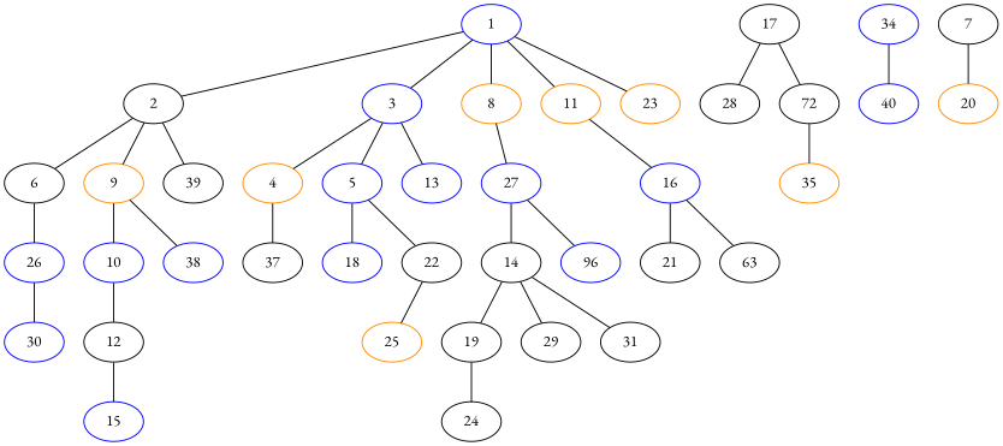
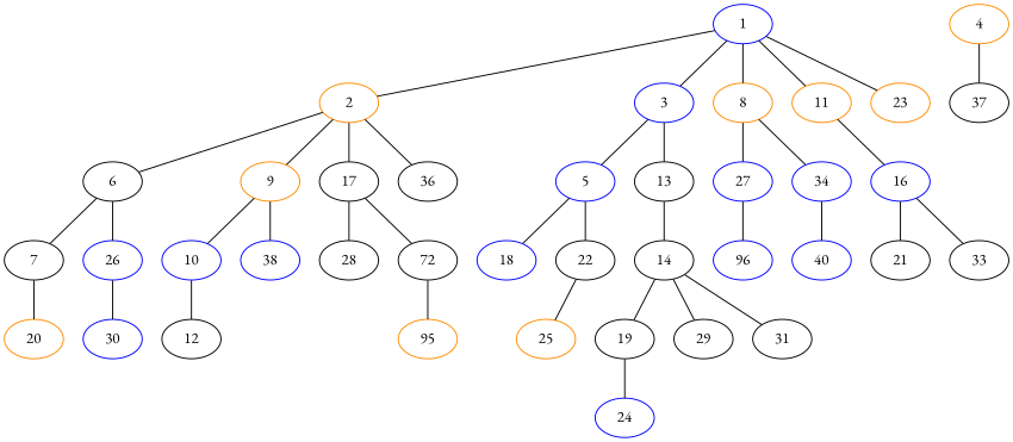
  graph {
    fontname="EB Garamond"
    node [color=black fontname="EB Garamond"]
    edge [fontname="EB Garamond"]
    1 [color=blue]
-   2
+   2 [color=darkorange]
    3 [color=blue]
    8 [color=darkorange]
    11 [color=darkorange]
    23 [color=darkorange]
    6
    9 [color=darkorange]
    17
-   39
+   39 [label=36]
    4 [color=darkorange]
    5 [color=blue]
-   13 [color=blue]
+   13
    27 [color=blue]
    34 [color=blue]
    16 [color=blue]
    7
    26 [color=blue]
    10 [color=blue]
    38 [color=blue]
    28
    n22 [label=72]
    37
    18 [color=blue]
    22
    14
    n27 [color=blue label=96]
    40 [color=blue]
    21
-   33 [label=63]
+   33
    20 [color=darkorange]
    30 [color=blue]
    12
-   35 [color=darkorange]
+   35 [color=darkorange label=95]
    25 [color=darkorange]
    19
    29
    31
-   15 [color=blue]
-   24
+   24 [color=blue]
    1 -- 2
    1 -- 3
    1 -- 8
    1 -- 11
    1 -- 23
    2 -- 6
    2 -- 9
+   2 -- 17
    2 -- 39
-   3 -- 4
    3 -- 5
    3 -- 13
    8 -- 27
+   8 -- 34
    11 -- 16
+   6 -- 7
    6 -- 26
    9 -- 10
    9 -- 38
    17 -- 28
    17 -- n22
    4 -- 37
    5 -- 18
    5 -- 22
-   27 -- 14
+   13 -- 14
    27 -- n27
    34 -- 40
    16 -- 21
    16 -- 33
    7 -- 20
    26 -- 30
    10 -- 12
    n22 -- 35
    22 -- 25
    14 -- 19
    14 -- 29
    14 -- 31
-   12 -- 15
    19 -- 24
  }
